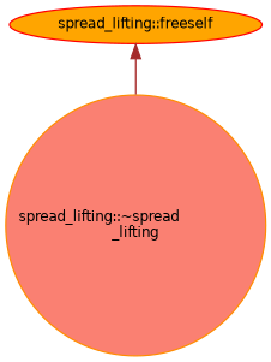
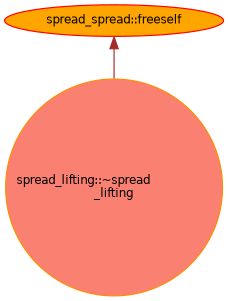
  digraph {
    rankdir=TB
    node [fontname=Helvetica fontsize=10 style=filled]
-   n1 [color=red fillcolor=orange fontcolor=black height=0.2 label="spread_lifting::freeself" shape=ellipse width=0.4]
+   n1 [color=red fillcolor=orange fontcolor=black height=0.2 label="spread_spread::freeself" shape=ellipse width=0.4]
    n2 [color=darkorange fillcolor=salmon height=0.2 label="spread_lifting::~spread\l_lifting" shape=circle width=0.4]
    n1 -> n2 [color=brown dir=back fontname=Helvetica fontsize=10 labelfontname=Helvetica labelfontsize=10 style=solid]
  }
